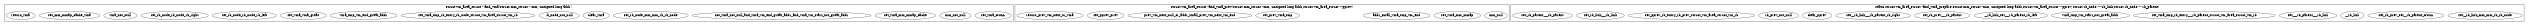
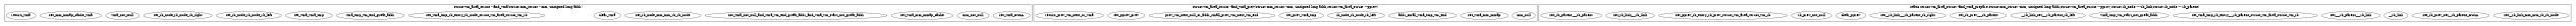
  digraph {
    n1 [label=set_vma_NULL]
    n2 [label=mm_not_null]
    n3 [label=set_vma_mm_mmap_cache]
    n4 [label=not_vma_not_null_and_vma_vm_end_great_addr_and_vma_vm_start_not_great_addr]
    n5 [label=set_rb_node_mm_mm_rb_rb_node]
    n6 [label=clear_vma]
-   n7 [label=rb_node_not_null]
    n8 [label=set_vma_tmp_rb_entry_rb_node_struct_vm_area_struct_vm_rb]
    n9 [label=vma_tmp_vm_end_great_addr]
-   n10 [label=set_vma_vma_great]
+   n10 [label=set_vma_vma_tmp]
    n11 [label=set_rb_node_rb_node_rb_left]
    n12 [label=set_rb_node_rb_node_rb_right]
    n13 [label=vma_not_Null]
    n14 [label=set_mm_mmap_cache_vma]
    n15 [label=return_vma]
    n16 [label=mm_null]
    n17 [label=set_vma_mm_mmap]
    n18 [label=addr_small_vma_tmp_vm_end]
+   n19 [label=rb_node_rb_node_rb_left]
    n20 [label=set_prev_vma_tmp]
    n21 [label=prev_vm_next_null_or_addr_small_prev_vm_next_vm_end]
    n22 [label=set_pprev_prev]
    n23 [label=return_prev_vm_next_or_vma]
    n24 [label=set__rb_link_mm_mm_rb_rb_node]
    n25 [label=set_rb_prev_set__rb_parent_NULL]
    n26 [label=__rb_link]
    n27 [label=set___rb_parent___rb_link]
    n28 [label=set_vma_tmp_rb_entry___rb_parent_struct_vm_area_struct_vm_rb]
    n29 [label=vma_tmp_vm_start_not_great_addr]
    n30 [label=__rb_link_set___rb_parent_rb_left]
    n31 [label=set_rb_prev___rb_parent]
    n32 [label=set__rb_link___rb_parent_rb_right]
    n33 [label=clear_pprev]
    n34 [label=rb_prev_not_null]
    n35 [label=set_pprev_rb_entry_rb_prev_struct_vm_area_struct_vm_rb]
    n36 [label=set_rb_link___rb_link]
    n37 [label=set_rb_parent___rb_parent]
    subgraph cluster_1 {
      label="struct vm_area_struct * find_vma(struct mm_struct * mm, unsigned long addr)"
      n1
      n2
      n3
      n4
      n5
      n6
-     n7
      n8
      n9
      n10
      n11
      n12
      n13
      n14
      n15
    }
    subgraph cluster_2 {
      label="struct vm_area_struct *find_vma_prev(struct mm_struct *mm, unsigned long addr,struct vm_area_struct **pprev)"
      n16
      n17
      n18
+     n19
      n20
      n21
      n22
      n23
    }
    subgraph cluster_3 {
      label="static struct vm_area_struct *find_vma_prepare(struct mm_struct *mm, unsigned long addr,struct vm_area_struct **pprev, struct rb_node ***rb_link,struct rb_node ** rb_parent)"
      n24
      n25
      n26
      n27
      n28
      n29
      n30
      n31
      n32
      n33
      n34
      n35
      n36
      n37
    }
  }
